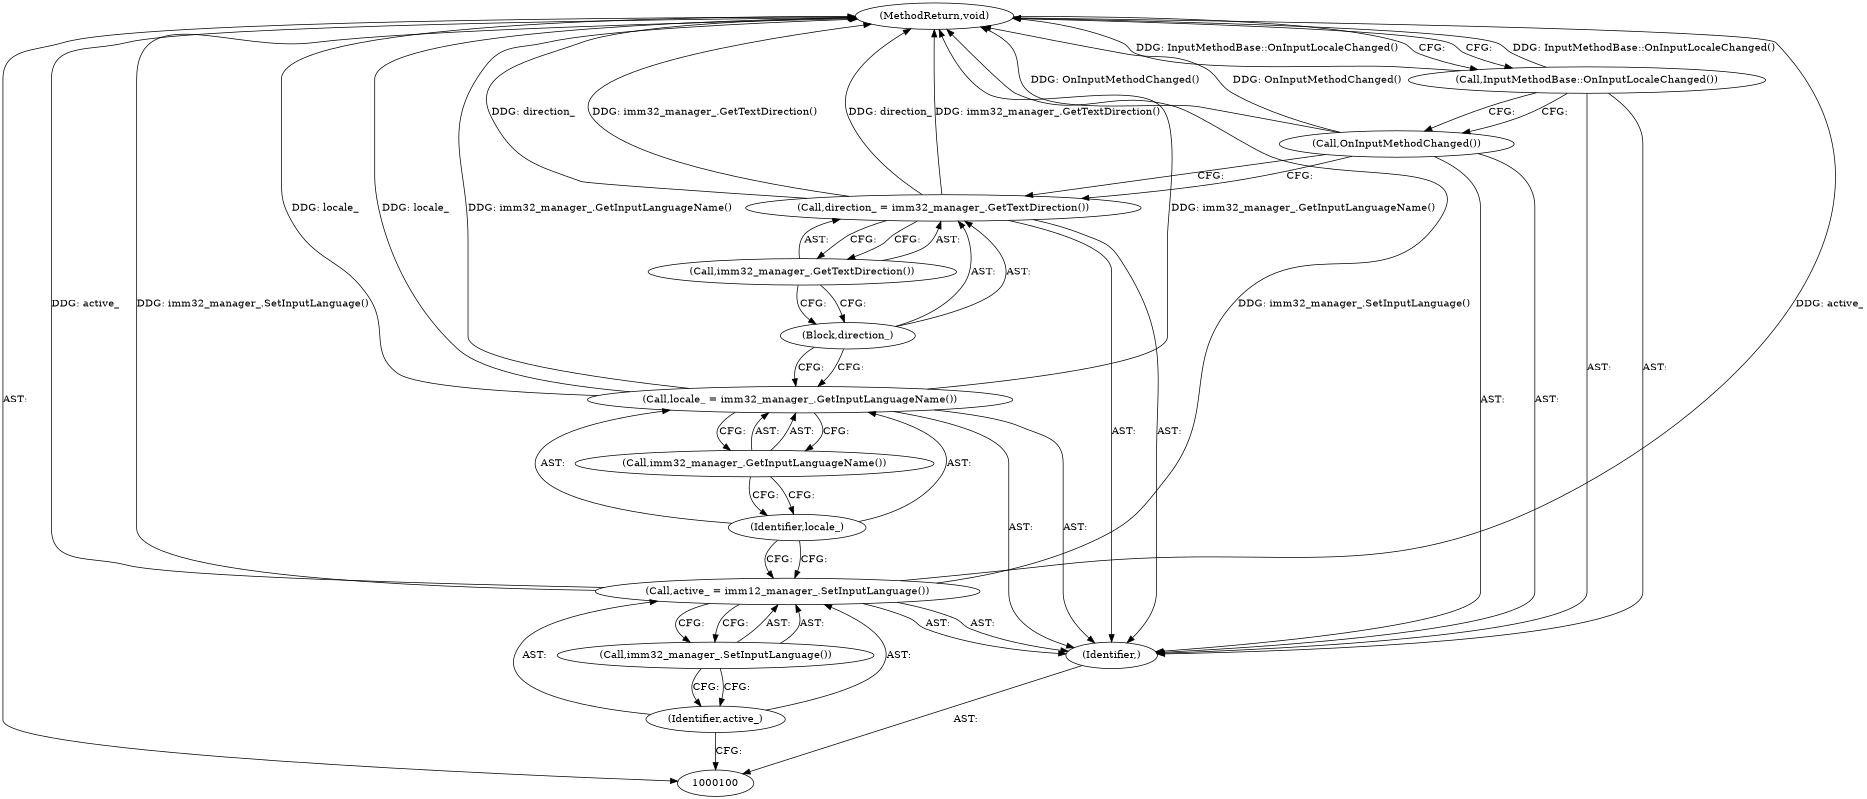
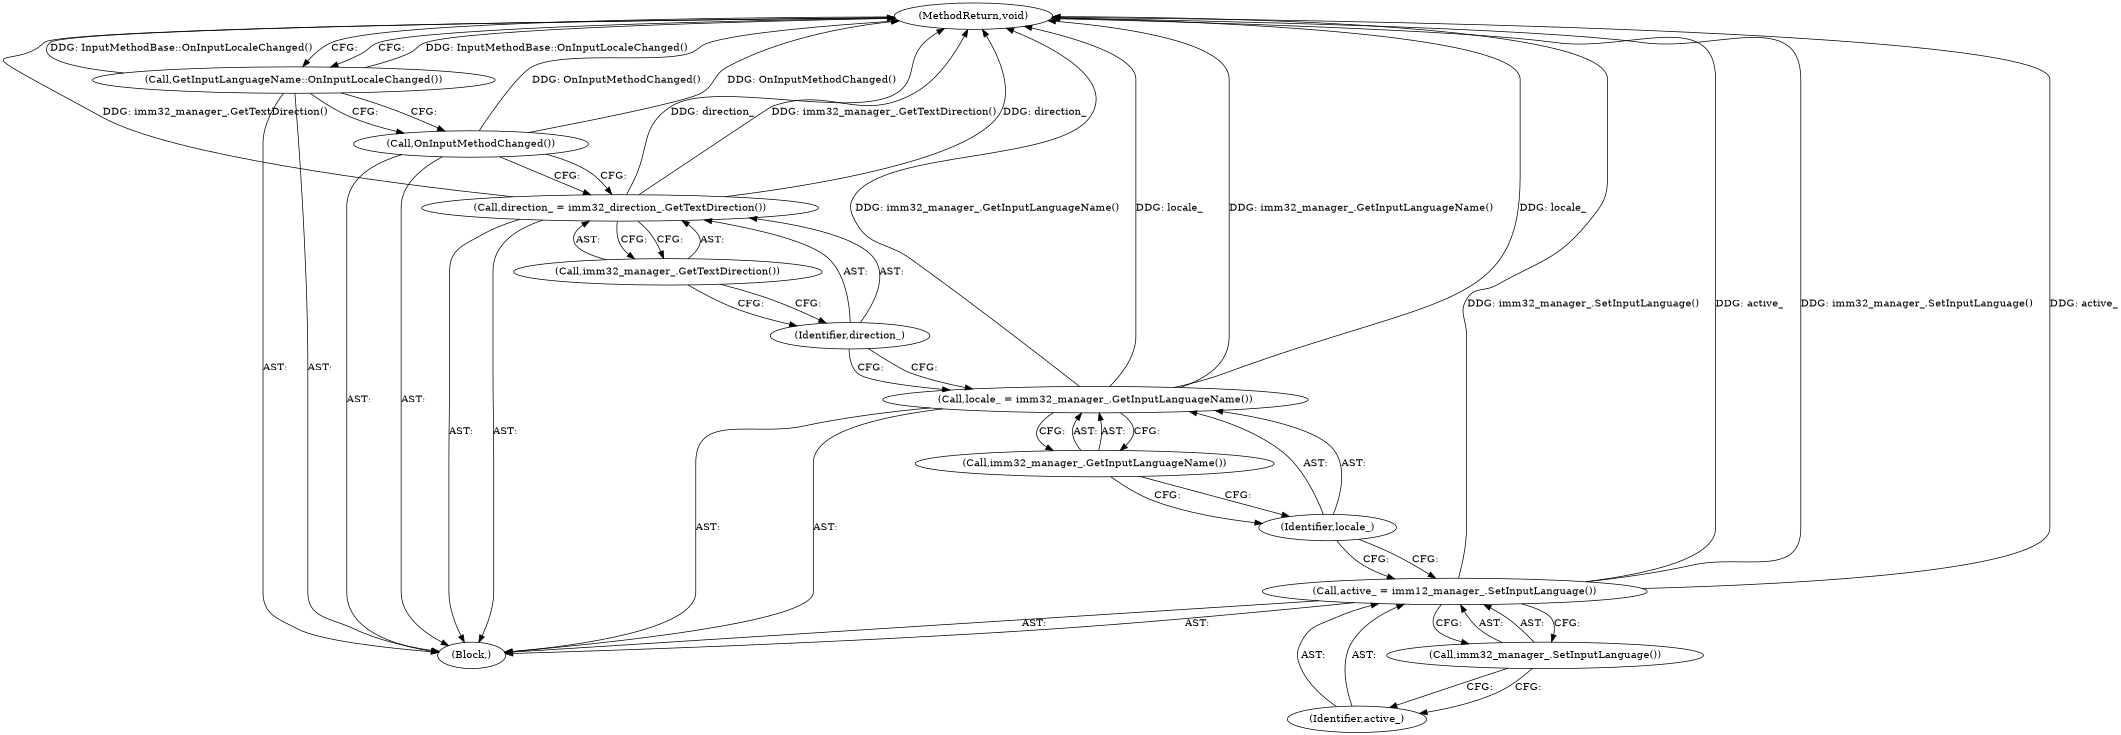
  digraph {
    n1 [label="(MethodReturn,void)"]
-   n2 [label="(Call,InputMethodBase::OnInputLocaleChanged())"]
-   1000100
-   n4 [label="(Identifier,)"]
+   n2 [label="(Call,GetInputLanguageName::OnInputLocaleChanged())"]
+   n4 [label="(Block,)"]
    n5 [label="(Call,OnInputMethodChanged())"]
    n6 [label="(Call,imm32_manager_.SetInputLanguage())"]
    n7 [label="(Call,active_ = imm12_manager_.SetInputLanguage())"]
    n8 [label="(Identifier,active_)"]
    n9 [label="(Call,imm32_manager_.GetInputLanguageName())"]
    n10 [label="(Call,locale_ = imm32_manager_.GetInputLanguageName())"]
    n11 [label="(Identifier,locale_)"]
    n12 [label="(Call,imm32_manager_.GetTextDirection())"]
-   n13 [label="(Call,direction_ = imm32_manager_.GetTextDirection())"]
-   n14 [label="(Block,direction_)"]
+   n13 [label="(Call,direction_ = imm32_direction_.GetTextDirection())"]
+   n14 [label="(Identifier,direction_)"]
    n1 -> n2 [label="CFG: "]
    n1 -> n2 [label="CFG: "]
-   n1 -> 1000100 [label="AST: "]
    n2 -> n1 [label="DDG: InputMethodBase::OnInputLocaleChanged()"]
    n2 -> n1 [label="DDG: InputMethodBase::OnInputLocaleChanged()"]
    n2 -> n4 [label="AST: "]
    n2 -> n4 [label="AST: "]
    n2 -> n5 [label="CFG: "]
    n2 -> n5 [label="CFG: "]
-   n4 -> 1000100 [label="AST: "]
    n5 -> n1 [label="DDG: OnInputMethodChanged()"]
    n5 -> n1 [label="DDG: OnInputMethodChanged()"]
    n5 -> n4 [label="AST: "]
    n5 -> n4 [label="AST: "]
    n5 -> n13 [label="CFG: "]
    n5 -> n13 [label="CFG: "]
    n6 -> n7 [label="AST: "]
    n6 -> n7 [label="AST: "]
    n6 -> n8 [label="CFG: "]
    n6 -> n8 [label="CFG: "]
    n7 -> n1 [label="DDG: imm32_manager_.SetInputLanguage()"]
    n7 -> n1 [label="DDG: active_"]
    n7 -> n1 [label="DDG: imm32_manager_.SetInputLanguage()"]
    n7 -> n1 [label="DDG: active_"]
    n7 -> n4 [label="AST: "]
    n7 -> n4 [label="AST: "]
    n7 -> n6 [label="CFG: "]
    n7 -> n6 [label="CFG: "]
-   n8 -> 1000100 [label="CFG: "]
    n8 -> n7 [label="AST: "]
    n8 -> n7 [label="AST: "]
    n9 -> n10 [label="AST: "]
    n9 -> n10 [label="AST: "]
    n9 -> n11 [label="CFG: "]
    n9 -> n11 [label="CFG: "]
    n10 -> n1 [label="DDG: imm32_manager_.GetInputLanguageName()"]
    n10 -> n1 [label="DDG: locale_"]
    n10 -> n1 [label="DDG: imm32_manager_.GetInputLanguageName()"]
    n10 -> n1 [label="DDG: locale_"]
    n10 -> n4 [label="AST: "]
    n10 -> n4 [label="AST: "]
    n10 -> n9 [label="CFG: "]
    n10 -> n9 [label="CFG: "]
    n11 -> n7 [label="CFG: "]
    n11 -> n7 [label="CFG: "]
    n11 -> n10 [label="AST: "]
    n11 -> n10 [label="AST: "]
    n12 -> n13 [label="AST: "]
    n12 -> n13 [label="AST: "]
    n12 -> n14 [label="CFG: "]
    n12 -> n14 [label="CFG: "]
    n13 -> n1 [label="DDG: imm32_manager_.GetTextDirection()"]
    n13 -> n1 [label="DDG: direction_"]
    n13 -> n1 [label="DDG: imm32_manager_.GetTextDirection()"]
    n13 -> n1 [label="DDG: direction_"]
    n13 -> n4 [label="AST: "]
    n13 -> n4 [label="AST: "]
    n13 -> n12 [label="CFG: "]
    n13 -> n12 [label="CFG: "]
    n14 -> n10 [label="CFG: "]
    n14 -> n10 [label="CFG: "]
    n14 -> n13 [label="AST: "]
    n14 -> n13 [label="AST: "]
  }
